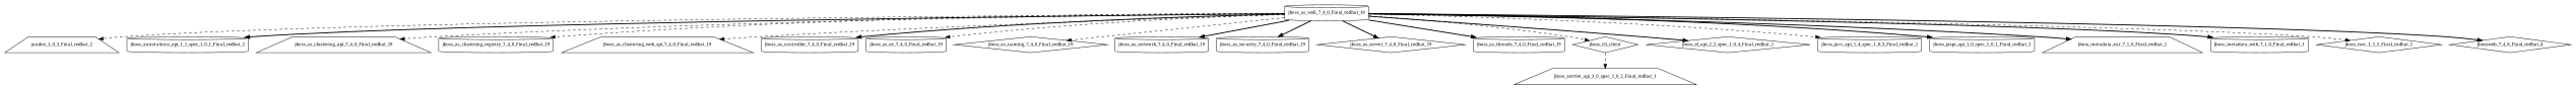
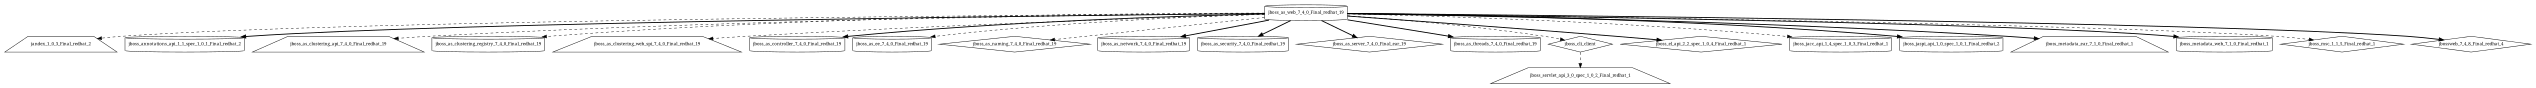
  digraph {
    fontname="Noto Serif"
    node [fontname="Noto Serif" fontsize=10.0 shape=cylinder]
    edge [fontname="Noto Serif" style=bold]
    jandex_1_0_3_Final_redhat_2 [shape=trapezium]
    jboss_as_web_7_4_0_Final_redhat_19
    jboss_annotations_api_1_1_spec_1_0_1_Final_redhat_2
    jboss_as_clustering_api_7_4_0_Final_redhat_19 [shape=trapezium]
    jboss_as_clustering_registry_7_4_0_Final_redhat_19
    jboss_as_clustering_web_spi_7_4_0_Final_redhat_19 [shape=trapezium]
    jboss_as_controller_7_4_0_Final_redhat_19
    jboss_as_ee_7_4_0_Final_redhat_19
    jboss_as_naming_7_4_0_Final_redhat_19 [shape=diamond]
    jboss_as_network_7_4_0_Final_redhat_19
    jboss_as_security_7_4_0_Final_redhat_19
-   jboss_as_server_7_4_0_Final_redhat_19 [shape=diamond]
+   jboss_as_server_7_4_0_Final_redhat_19 [shape=diamond label=jboss_as_server_7_4_0_Final_ear_19]
    jboss_as_threads_7_4_0_Final_redhat_19
    jboss_cli_client [shape=diamond]
    jboss_el_api_2_2_spec_1_0_4_Final_redhat_1 [shape=diamond]
    jboss_jacc_api_1_4_spec_1_0_3_Final_redhat_1
    jboss_jaspi_api_1_0_spec_1_0_1_Final_redhat_2
    jboss_metadata_ear_7_1_0_Final_redhat_1 [shape=trapezium]
    jboss_metadata_web_7_1_0_Final_redhat_1
    jboss_msc_1_1_5_Final_redhat_1 [shape=diamond]
    jbossweb_7_4_8_Final_redhat_4 [shape=diamond]
    jboss_servlet_api_3_0_spec_1_0_2_Final_redhat_1 [shape=trapezium]
    jboss_as_web_7_4_0_Final_redhat_19 -> jandex_1_0_3_Final_redhat_2 [style=dashed]
    jboss_as_web_7_4_0_Final_redhat_19 -> jboss_annotations_api_1_1_spec_1_0_1_Final_redhat_2
    jboss_as_web_7_4_0_Final_redhat_19 -> jboss_as_clustering_api_7_4_0_Final_redhat_19 [style=dashed]
    jboss_as_web_7_4_0_Final_redhat_19 -> jboss_as_clustering_registry_7_4_0_Final_redhat_19 [style=dashed]
    jboss_as_web_7_4_0_Final_redhat_19 -> jboss_as_clustering_web_spi_7_4_0_Final_redhat_19 [style=dashed]
    jboss_as_web_7_4_0_Final_redhat_19 -> jboss_as_controller_7_4_0_Final_redhat_19
    jboss_as_web_7_4_0_Final_redhat_19 -> jboss_as_ee_7_4_0_Final_redhat_19 [style=dashed]
    jboss_as_web_7_4_0_Final_redhat_19 -> jboss_as_naming_7_4_0_Final_redhat_19 [style=dashed]
    jboss_as_web_7_4_0_Final_redhat_19 -> jboss_as_network_7_4_0_Final_redhat_19
    jboss_as_web_7_4_0_Final_redhat_19 -> jboss_as_security_7_4_0_Final_redhat_19
    jboss_as_web_7_4_0_Final_redhat_19 -> jboss_as_server_7_4_0_Final_redhat_19
    jboss_as_web_7_4_0_Final_redhat_19 -> jboss_as_threads_7_4_0_Final_redhat_19
    jboss_as_web_7_4_0_Final_redhat_19 -> jboss_cli_client [style=dashed]
    jboss_as_web_7_4_0_Final_redhat_19 -> jboss_el_api_2_2_spec_1_0_4_Final_redhat_1
    jboss_as_web_7_4_0_Final_redhat_19 -> jboss_jacc_api_1_4_spec_1_0_3_Final_redhat_1 [style=dashed]
    jboss_as_web_7_4_0_Final_redhat_19 -> jboss_jaspi_api_1_0_spec_1_0_1_Final_redhat_2
    jboss_as_web_7_4_0_Final_redhat_19 -> jboss_metadata_ear_7_1_0_Final_redhat_1
    jboss_as_web_7_4_0_Final_redhat_19 -> jboss_metadata_web_7_1_0_Final_redhat_1
    jboss_as_web_7_4_0_Final_redhat_19 -> jboss_msc_1_1_5_Final_redhat_1 [style=dashed]
    jboss_as_web_7_4_0_Final_redhat_19 -> jbossweb_7_4_8_Final_redhat_4
    jboss_cli_client -> jboss_servlet_api_3_0_spec_1_0_2_Final_redhat_1 [style=dashed]
  }
